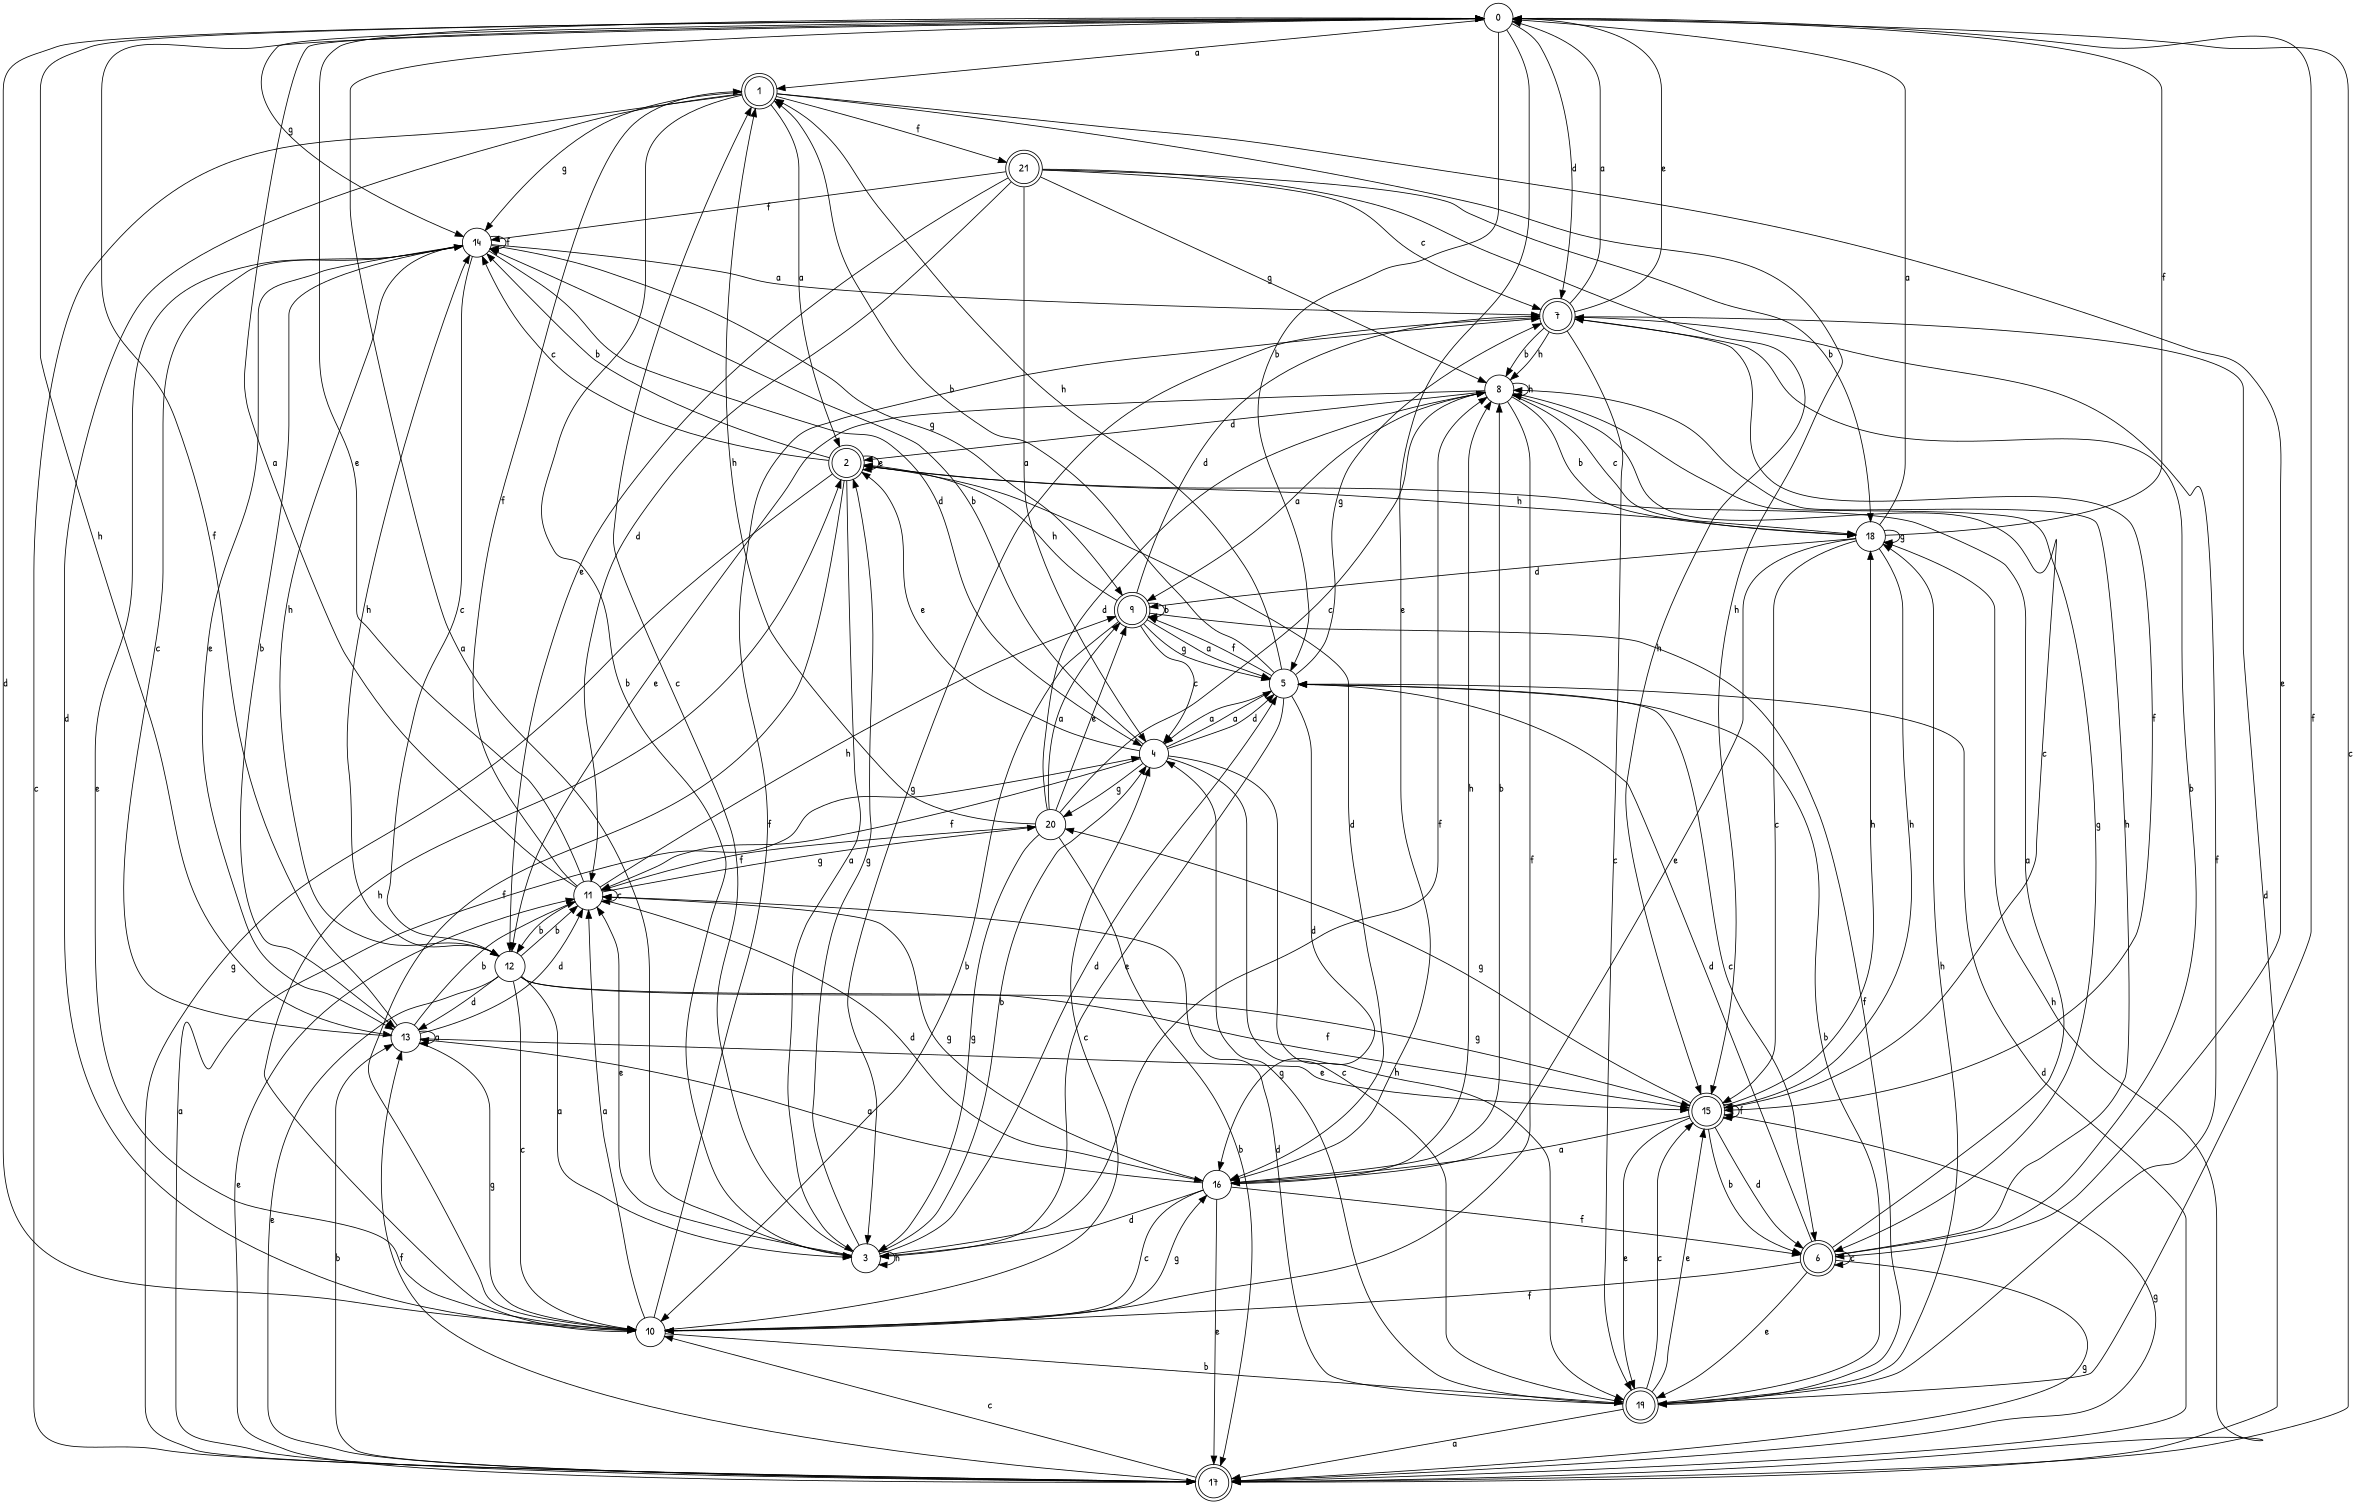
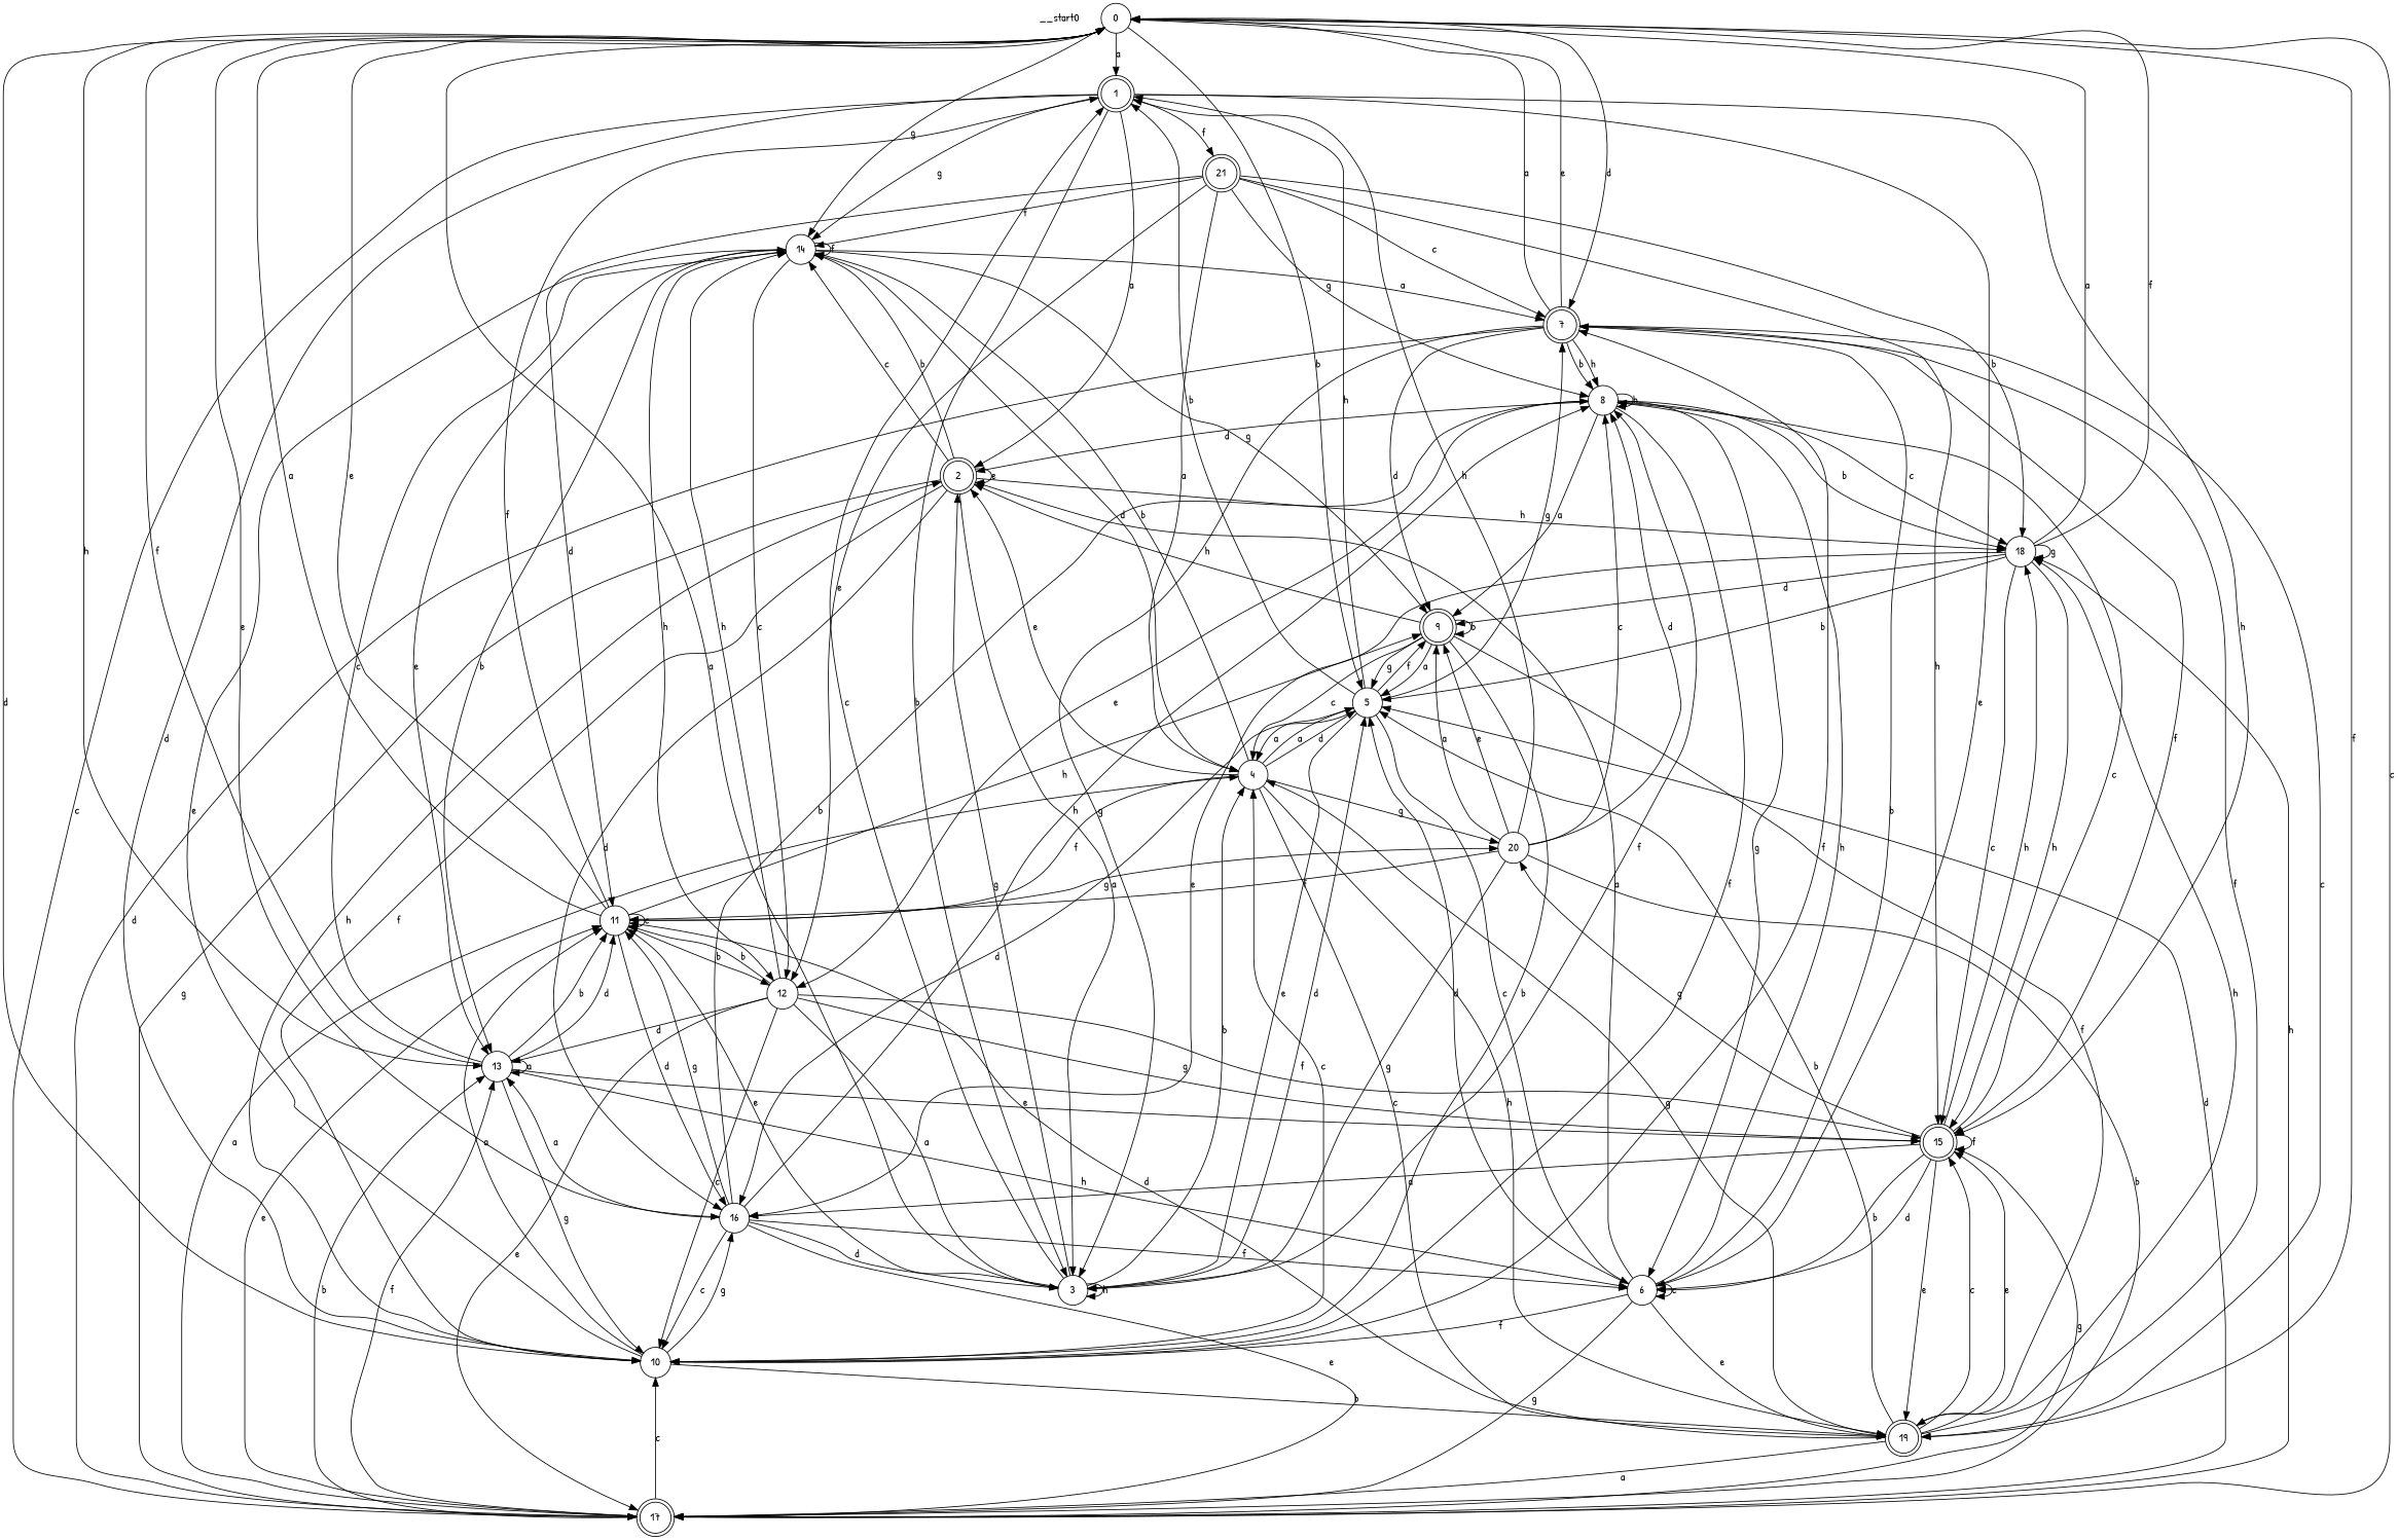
  digraph {
    fontname="Patrick Hand"
    rankdir=TB
    node [fontname="Patrick Hand" shape=circle color=black fillcolor=white style=filled]
    edge [fontname="Patrick Hand"]
+   __start0 [shape=none color="" fillcolor="" style=""]
    n2 [label=0]
    n3 [label=1 shape=doublecircle style="rounded,filled"]
    n4 [label=5]
    n5 [label=7 shape=doublecircle style="rounded,filled"]
    n6 [label=13]
    n7 [label=14]
    n8 [label=16]
    n9 [label=17 shape=doublecircle style="rounded,filled"]
    n10 [label=19 shape=doublecircle style="rounded,filled"]
    n11 [label=2 shape=doublecircle style="rounded,filled"]
    n12 [label=3]
-   n13 [label=6 shape=doublecircle style="rounded,filled"]
+   n13 [label=6 style="rounded,filled"]
    n14 [label=10]
    n15 [label=15 shape=doublecircle style="rounded,filled"]
    n16 [label=21 shape=doublecircle style="rounded,filled"]
    n17 [label=4]
    n18 [label=9 shape=doublecircle style="rounded,filled"]
    n19 [label=8]
    n20 [label=11]
    n21 [label=12]
    n22 [label=18]
    n23 [label=20]
    n2 -> n3 [label=a]
    n2 -> n4 [label=b]
    n2 -> n5 [label=d]
    n2 -> n6 [label=h]
    n2 -> n7 [label=g]
    n2 -> n8 [label=e]
    n2 -> n9 [label=c]
    n2 -> n10 [label=f]
    n3 -> n7 [label=g]
    n3 -> n9 [label=c]
    n3 -> n11 [label=a]
    n3 -> n12 [label=b]
    n3 -> n13 [label=e]
    n3 -> n14 [label=d]
    n3 -> n15 [label=h]
    n3 -> n16 [label=f]
    n4 -> n3 [label=b]
    n4 -> n3 [label=h]
    n4 -> n5 [label=g]
    n4 -> n8 [label=d]
    n4 -> n12 [label=e]
    n4 -> n13 [label=c]
    n4 -> n17 [label=a]
    n4 -> n18 [label=f]
    n5 -> n2 [label=a]
    n5 -> n2 [label=e]
    n5 -> n9 [label=d]
    n5 -> n10 [label=c]
    n5 -> n12 [label=g]
    n5 -> n15 [label=f]
    n5 -> n19 [label=b]
    n5 -> n19 [label=h]
    n6 -> n2 [label=f]
    n6 -> n6 [label=a]
    n6 -> n7 [label=c]
+   n6 -> n13 [label=h]
    n6 -> n14 [label=g]
    n6 -> n15 [label=e]
    n6 -> n20 [label=b]
    n6 -> n20 [label=d]
    n7 -> n5 [label=a]
    n7 -> n6 [label=b]
    n7 -> n6 [label=e]
    n7 -> n7 [label=f]
    n7 -> n17 [label=d]
    n7 -> n18 [label=g]
    n7 -> n21 [label=c]
    n7 -> n21 [label=h]
    n8 -> n6 [label=a]
    n8 -> n9 [label=e]
    n8 -> n12 [label=d]
    n8 -> n13 [label=f]
    n8 -> n14 [label=c]
    n8 -> n19 [label=b]
    n8 -> n19 [label=h]
    n8 -> n20 [label=g]
    n9 -> n4 [label=d]
    n9 -> n6 [label=b]
    n9 -> n6 [label=f]
    n9 -> n14 [label=c]
    n9 -> n15 [label=g]
    n9 -> n17 [label=a]
    n9 -> n20 [label=e]
    n9 -> n22 [label=h]
    n10 -> n4 [label=b]
    n10 -> n5 [label=f]
    n10 -> n9 [label=a]
    n10 -> n15 [label=c]
    n10 -> n15 [label=e]
    n10 -> n17 [label=g]
    n10 -> n20 [label=d]
    n10 -> n22 [label=h]
    n11 -> n7 [label=b]
    n11 -> n7 [label=c]
    n11 -> n8 [label=d]
    n11 -> n9 [label=g]
    n11 -> n11 [label=e]
    n11 -> n12 [label=a]
    n11 -> n14 [label=f]
    n11 -> n22 [label=h]
    n12 -> n2 [label=a]
    n12 -> n3 [label=c]
    n12 -> n4 [label=d]
    n12 -> n11 [label=g]
    n12 -> n12 [label=h]
    n12 -> n17 [label=b]
    n12 -> n19 [label=f]
    n12 -> n20 [label=e]
    n13 -> n4 [label=d]
    n13 -> n5 [label=b]
    n13 -> n9 [label=g]
    n13 -> n10 [label=e]
    n13 -> n11 [label=a]
    n13 -> n13 [label=c]
    n13 -> n14 [label=f]
    n13 -> n19 [label=h]
    n14 -> n2 [label=d]
    n14 -> n5 [label=f]
    n14 -> n7 [label=e]
    n14 -> n8 [label=g]
    n14 -> n10 [label=b]
    n14 -> n11 [label=h]
    n14 -> n17 [label=c]
    n14 -> n20 [label=a]
    n15 -> n8 [label=a]
    n15 -> n10 [label=e]
    n15 -> n13 [label=b]
    n15 -> n13 [label=d]
    n15 -> n15 [label=f]
    n15 -> n19 [label=c]
    n15 -> n22 [label=h]
    n15 -> n23 [label=g]
    n16 -> n5 [label=c]
    n16 -> n7 [label=f]
    n16 -> n15 [label=h]
    n16 -> n17 [label=a]
    n16 -> n19 [label=g]
    n16 -> n20 [label=d]
    n16 -> n21 [label=e]
    n16 -> n22 [label=b]
    n17 -> n4 [label=a]
    n17 -> n4 [label=d]
    n17 -> n7 [label=b]
    n17 -> n10 [label=c]
    n17 -> n10 [label=h]
    n17 -> n11 [label=e]
    n17 -> n20 [label=f]
    n17 -> n23 [label=g]
    n18 -> n4 [label=a]
    n18 -> n4 [label=g]
-   n18 -> n5 [label=d]
+   n5 -> n18 [label=d]
    n18 -> n10 [label=f]
    n18 -> n11 [label=h]
    n18 -> n14 [label=b]
    n18 -> n17 [label=c]
    n18 -> n18 [label=b]
    n19 -> n11 [label=d]
    n19 -> n13 [label=g]
    n19 -> n14 [label=f]
    n19 -> n18 [label=a]
    n19 -> n19 [label=h]
    n19 -> n21 [label=e]
    n19 -> n22 [label=b]
    n19 -> n22 [label=c]
    n20 -> n2 [label=a]
    n20 -> n2 [label=e]
    n20 -> n3 [label=f]
    n20 -> n8 [label=d]
    n20 -> n18 [label=h]
    n20 -> n20 [label=c]
    n20 -> n21 [label=b]
    n20 -> n23 [label=g]
    n21 -> n6 [label=d]
    n21 -> n7 [label=h]
    n21 -> n9 [label=e]
    n21 -> n12 [label=a]
    n21 -> n14 [label=c]
    n21 -> n15 [label=f]
    n21 -> n15 [label=g]
    n21 -> n20 [label=b]
    n22 -> n2 [label=a]
    n22 -> n2 [label=f]
+   n22 -> n4 [label=b]
    n22 -> n8 [label=e]
    n22 -> n15 [label=c]
    n22 -> n15 [label=h]
    n22 -> n18 [label=d]
    n22 -> n22 [label=g]
    n23 -> n3 [label=h]
    n23 -> n9 [label=b]
    n23 -> n12 [label=g]
    n23 -> n18 [label=a]
    n23 -> n18 [label=e]
    n23 -> n19 [label=c]
    n23 -> n19 [label=d]
    n23 -> n20 [label=f]
  }
